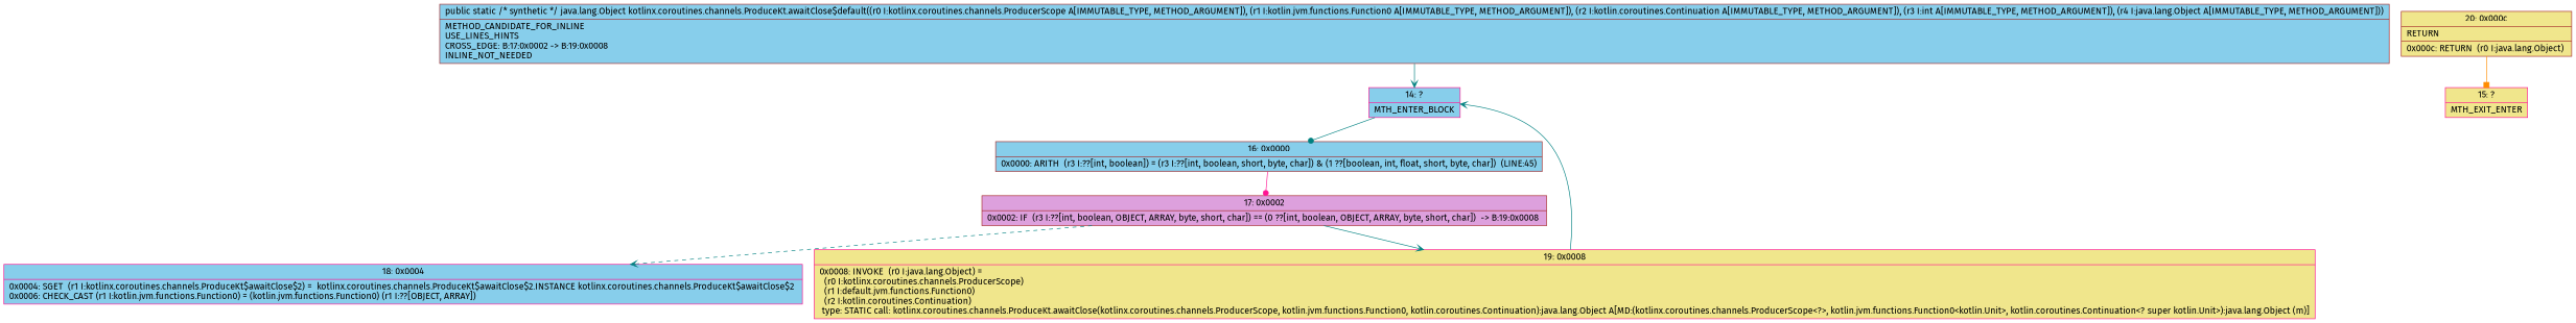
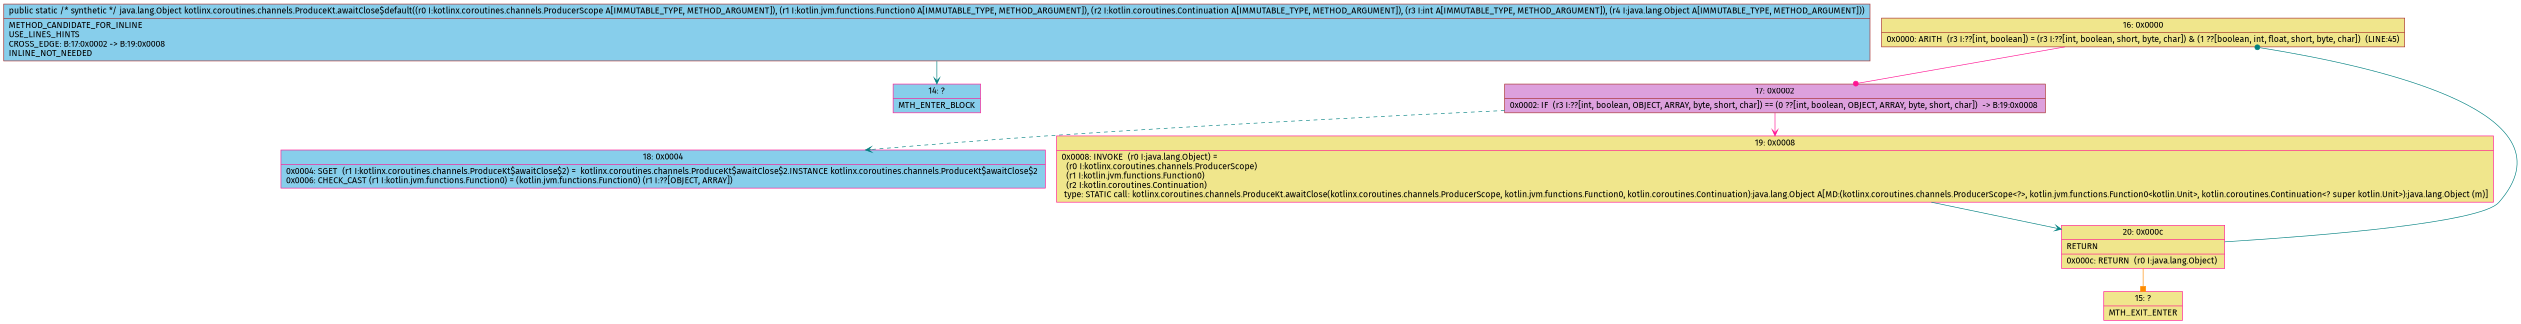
  digraph {
    fontname="Fira Sans"
    node [color=deeppink fillcolor=khaki fontname="Fira Sans" shape=record style=filled]
    edge [arrowhead=vee color=teal fontname="Fira Sans"]
    n1 [fillcolor=skyblue label="{14\:\ ?|MTH_ENTER_BLOCK\l}"]
-   n2 [color=brown fillcolor=skyblue label="{16\:\ 0x0000|0x0000: ARITH  (r3 I:??[int, boolean]) = (r3 I:??[int, boolean, short, byte, char]) & (1 ??[boolean, int, float, short, byte, char])  (LINE:45)\l}"]
+   n2 [color=brown label="{16\:\ 0x0000|0x0000: ARITH  (r3 I:??[int, boolean]) = (r3 I:??[int, boolean, short, byte, char]) & (1 ??[boolean, int, float, short, byte, char])  (LINE:45)\l}"]
    n3 [color=brown fillcolor=plum label="{17\:\ 0x0002|0x0002: IF  (r3 I:??[int, boolean, OBJECT, ARRAY, byte, short, char]) == (0 ??[int, boolean, OBJECT, ARRAY, byte, short, char])  \-\> B:19:0x0008 \l}"]
    n4 [fillcolor=skyblue label="{18\:\ 0x0004|0x0004: SGET  (r1 I:kotlinx.coroutines.channels.ProduceKt$awaitClose$2) =  kotlinx.coroutines.channels.ProduceKt$awaitClose$2.INSTANCE kotlinx.coroutines.channels.ProduceKt$awaitClose$2 \l0x0006: CHECK_CAST (r1 I:kotlin.jvm.functions.Function0) = (kotlin.jvm.functions.Function0) (r1 I:??[OBJECT, ARRAY]) \l}"]
-   n5 [label="{19\:\ 0x0008|0x0008: INVOKE  (r0 I:java.lang.Object) = \l  (r0 I:kotlinx.coroutines.channels.ProducerScope)\l  (r1 I:default.jvm.functions.Function0)\l  (r2 I:kotlin.coroutines.Continuation)\l type: STATIC call: kotlinx.coroutines.channels.ProduceKt.awaitClose(kotlinx.coroutines.channels.ProducerScope, kotlin.jvm.functions.Function0, kotlin.coroutines.Continuation):java.lang.Object A[MD:(kotlinx.coroutines.channels.ProducerScope\<?\>, kotlin.jvm.functions.Function0\<kotlin.Unit\>, kotlin.coroutines.Continuation\<? super kotlin.Unit\>):java.lang.Object (m)]\l}"]
-   n6 [color=brown label="{20\:\ 0x000c|RETURN\l|0x000c: RETURN  (r0 I:java.lang.Object) \l}"]
+   n5 [label="{19\:\ 0x0008|0x0008: INVOKE  (r0 I:java.lang.Object) = \l  (r0 I:kotlinx.coroutines.channels.ProducerScope)\l  (r1 I:kotlin.jvm.functions.Function0)\l  (r2 I:kotlin.coroutines.Continuation)\l type: STATIC call: kotlinx.coroutines.channels.ProduceKt.awaitClose(kotlinx.coroutines.channels.ProducerScope, kotlin.jvm.functions.Function0, kotlin.coroutines.Continuation):java.lang.Object A[MD:(kotlinx.coroutines.channels.ProducerScope\<?\>, kotlin.jvm.functions.Function0\<kotlin.Unit\>, kotlin.coroutines.Continuation\<? super kotlin.Unit\>):java.lang.Object (m)]\l}"]
+   n6 [label="{20\:\ 0x000c|RETURN\l|0x000c: RETURN  (r0 I:java.lang.Object) \l}"]
    n7 [label="{15\:\ ?|MTH_EXIT_ENTER\l}"]
    n8 [color=brown fillcolor=skyblue label="{public static \/* synthetic *\/ java.lang.Object kotlinx.coroutines.channels.ProduceKt.awaitClose$default((r0 I:kotlinx.coroutines.channels.ProducerScope A[IMMUTABLE_TYPE, METHOD_ARGUMENT]), (r1 I:kotlin.jvm.functions.Function0 A[IMMUTABLE_TYPE, METHOD_ARGUMENT]), (r2 I:kotlin.coroutines.Continuation A[IMMUTABLE_TYPE, METHOD_ARGUMENT]), (r3 I:int A[IMMUTABLE_TYPE, METHOD_ARGUMENT]), (r4 I:java.lang.Object A[IMMUTABLE_TYPE, METHOD_ARGUMENT]))  | METHOD_CANDIDATE_FOR_INLINE\lUSE_LINES_HINTS\lCROSS_EDGE: B:17:0x0002 \-\> B:19:0x0008\lINLINE_NOT_NEEDED\l}"]
-   n1 -> n2 [arrowhead=dot]
+   n6 -> n2 [arrowhead=dot]
    n2 -> n3 [arrowhead=dot color=deeppink]
    n3 -> n4 [style=dashed]
-   n3 -> n5
-   n5 -> n1
+   n3 -> n5 [color=deeppink]
+   n5 -> n6
    n6 -> n7 [arrowhead=box color=darkorange]
    n8 -> n1
  }
